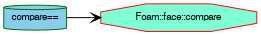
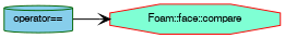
  digraph {
    rankdir=LR
    node [fontname=FreeSans fontsize=10 style=filled]
-   n1 [color=darkgreen fillcolor=skyblue fontcolor=black height=0.2 label="compare==" shape=cylinder width=0.4]
+   n1 [color=darkgreen fillcolor=skyblue fontcolor=black height=0.2 label="operator==" shape=cylinder width=0.4]
    n2 [color=red height=0.2 label="Foam::face::compare" shape=octagon width=0.4 fillcolor=aquamarine]
    n1 -> n2 [color=black fontname=FreeSans fontsize=10 labelfontname=FreeSans labelfontsize=10 style=solid arrowhead=vee]
  }
